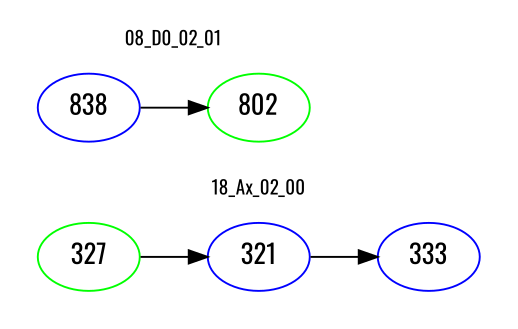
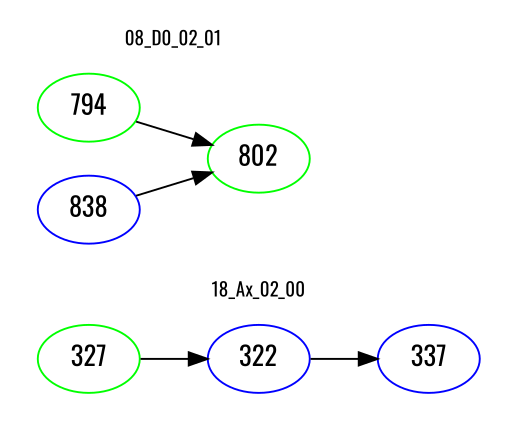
  digraph {
    fontname=Oswald
    rankdir=LR
    node [color=green fontname=Oswald]
    edge [color=black fontname=Oswald]
    n1 [label=327]
-   n2 [color=blue label=321]
-   n3 [color=blue label=333]
+   n2 [color=blue label=322]
+   n3 [color=blue label=337]
+   n4 [label=794]
    n5 [label=802]
    n6 [color=blue label=838]
    subgraph cluster_1 {
      color=white
      fontsize=10
      label="18_Ax_02_00"
      n1
      n2
      n3
    }
    subgraph cluster_2 {
      color=white
      fontsize=10
      label="08_D0_02_01"
+     n4
      n5
      n6
    }
    n1 -> n2
    n2 -> n3
+   n4 -> n5
    n6 -> n5
  }
